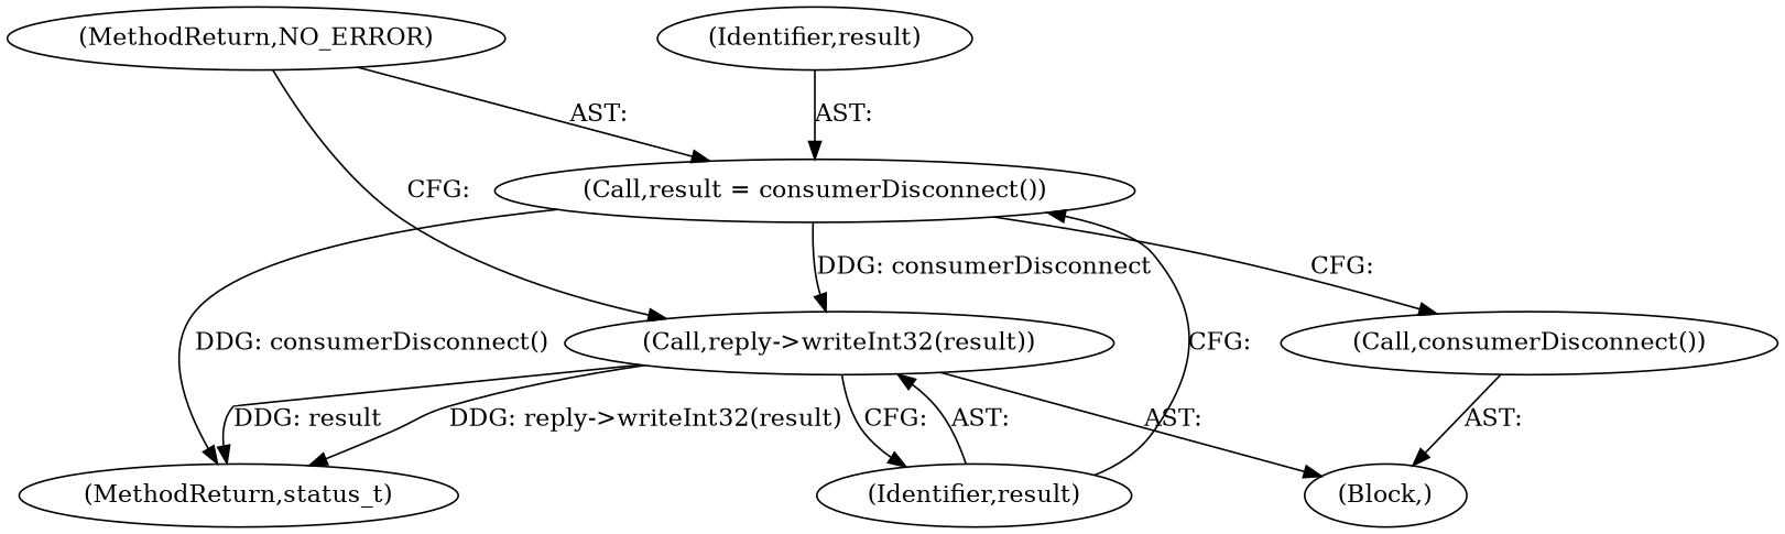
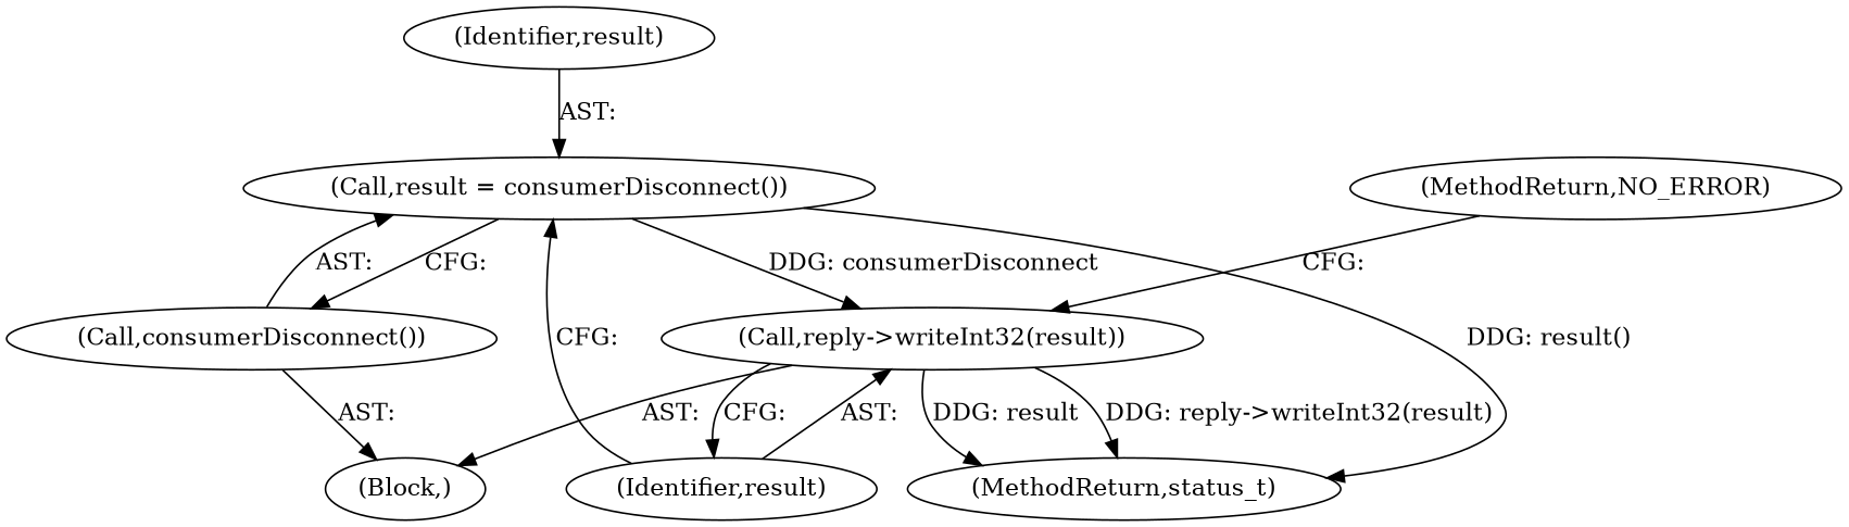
  digraph {
    n1 [label="(Call,result = consumerDisconnect())"]
    n2 [label="(Call,reply->writeInt32(result))"]
    n3 [label="(Call,consumerDisconnect())"]
    n4 [label="(MethodReturn,status_t)"]
    n5 [label="(Block,)"]
    n6 [label="(Identifier,result)"]
    n7 [label="(MethodReturn,NO_ERROR)"]
    n8 [label="(Identifier,result)"]
    n1 -> n2 [label="DDG: consumerDisconnect"]
    n1 -> n3 [label="CFG: "]
-   n1 -> n4 [label="DDG: consumerDisconnect()"]
+   n1 -> n4 [label="DDG: result()"]
    n2 -> n4 [label="DDG: reply->writeInt32(result)"]
    n2 -> n4 [label="DDG: result"]
    n2 -> n5 [label="AST: "]
    n2 -> n6 [label="CFG: "]
-   n7 -> n1 [label="AST: "]
+   n3 -> n1 [label="AST: "]
    n3 -> n5 [label="AST: "]
    n6 -> n1 [label="CFG: "]
    n6 -> n2 [label="AST: "]
    n7 -> n2 [label="CFG: "]
    n8 -> n1 [label="AST: "]
  }
